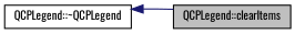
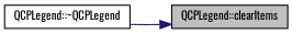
  digraph {
    rankdir=RL
    fontname=Oswald
    node [color=black fontname=Oswald fontsize=10 shape=record style=filled]
    n1 [fillcolor=grey75 fontcolor=black height=0.2 label="QCPLegend::clearItems" width=0.4]
    n2 [fillcolor=white height=0.2 label="QCPLegend::~QCPLegend" width=0.4]
-   n2 -> n1 [color=midnightblue dir=back fontname=Oswald fontsize=10 labelfontname=Helvetica labelfontsize=10 style=solid]
+   n1 -> n2 [color=midnightblue dir=back fontname=Oswald fontsize=10 labelfontname=Helvetica labelfontsize=10 style=solid]
  }
